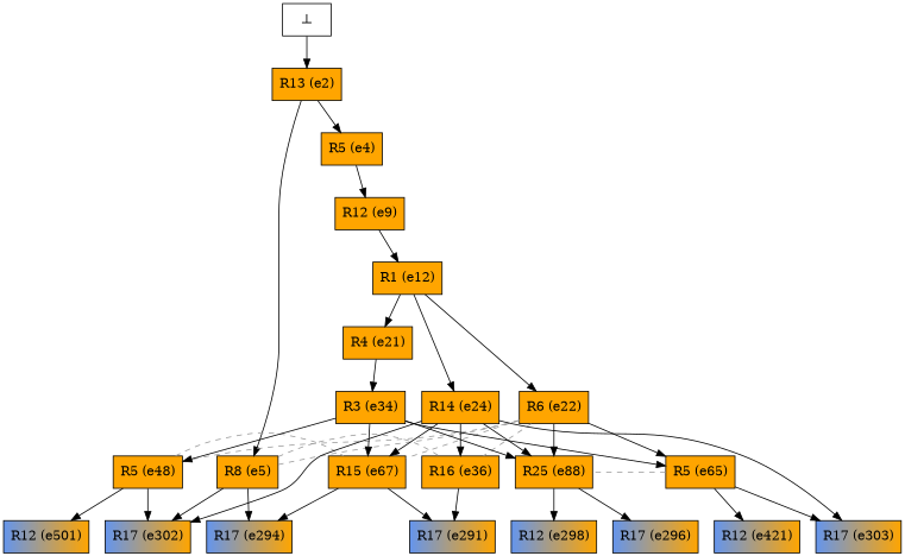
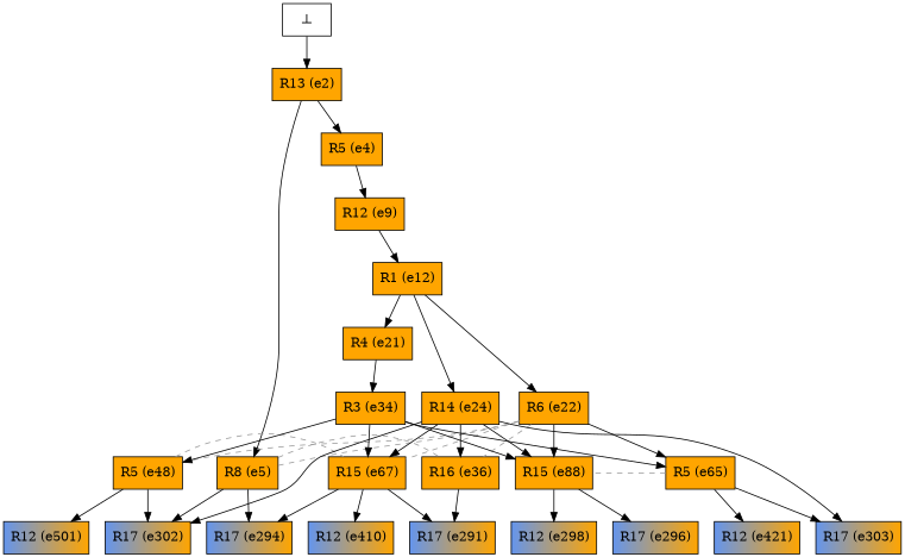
  digraph {
    node [color=black fillcolor="orange:orange" shape=box style=filled]
    n1 [label="R13 (e2)"]
    n2 [label="R5 (e4)"]
    n3 [label="R8 (e5)"]
    n4 [label="R12 (e9)"]
    n5 [label="R6 (e22)"]
    n6 [label="R16 (e36)"]
    n7 [fillcolor="cornflowerblue:orange" label="R17 (e294)"]
    n8 [fillcolor="cornflowerblue:orange" label="R17 (e302)"]
    n9 [label="R1 (e12)"]
    n10 [label="R5 (e48)"]
    n11 [label="R5 (e65)"]
    n12 [label="R15 (e67)"]
-   n13 [label="R25 (e88)"]
+   n13 [label="R15 (e88)"]
    n14 [fillcolor="cornflowerblue:orange" label="R17 (e291)"]
    n15 [label="R4 (e21)"]
    n16 [label="R14 (e24)"]
    n17 [label="R3 (e34)"]
    n18 [fillcolor="cornflowerblue:orange" label="R17 (e303)"]
    n19 [fillcolor="cornflowerblue:orange" label="R12 (e501)"]
    n20 [fillcolor="cornflowerblue:orange" label="R12 (e421)"]
+   n21 [fillcolor="cornflowerblue:orange" label="R12 (e410)"]
    n22 [fillcolor="cornflowerblue:orange" label="R17 (e296)"]
    n23 [fillcolor="cornflowerblue:orange" label="R12 (e298)"]
    n24 [fillcolor=white label="⊥" color=""]
    n1 -> n2
    n1 -> n3
    n2 -> n4
    n3 -> n5 [arrowhead=none color=gray60 constraint=false style=dashed]
    n3 -> n6 [arrowhead=none color=gray60 constraint=false style=dashed]
    n3 -> n7
    n3 -> n8
    n4 -> n9
    n5 -> n6 [arrowhead=none color=gray60 constraint=false style=dashed]
    n5 -> n10 [arrowhead=none color=gray60 constraint=false style=dashed]
    n5 -> n11
    n5 -> n12 [arrowhead=none color=gray60 constraint=false style=dashed]
    n5 -> n13
    n6 -> n14
    n9 -> n5
    n9 -> n15
    n9 -> n16
    n10 -> n8
    n10 -> n12 [arrowhead=none color=gray60 constraint=false style=dashed]
    n10 -> n19
    n11 -> n13 [arrowhead=none color=gray60 constraint=false style=dashed]
    n11 -> n18
    n11 -> n20
    n12 -> n7
    n12 -> n14
+   n12 -> n21
    n13 -> n22
    n13 -> n23
    n15 -> n17
    n16 -> n6
    n16 -> n8
    n16 -> n12
    n16 -> n13
    n16 -> n18
    n17 -> n10
    n17 -> n11
    n17 -> n12
    n17 -> n13
    n24 -> n1
  }
